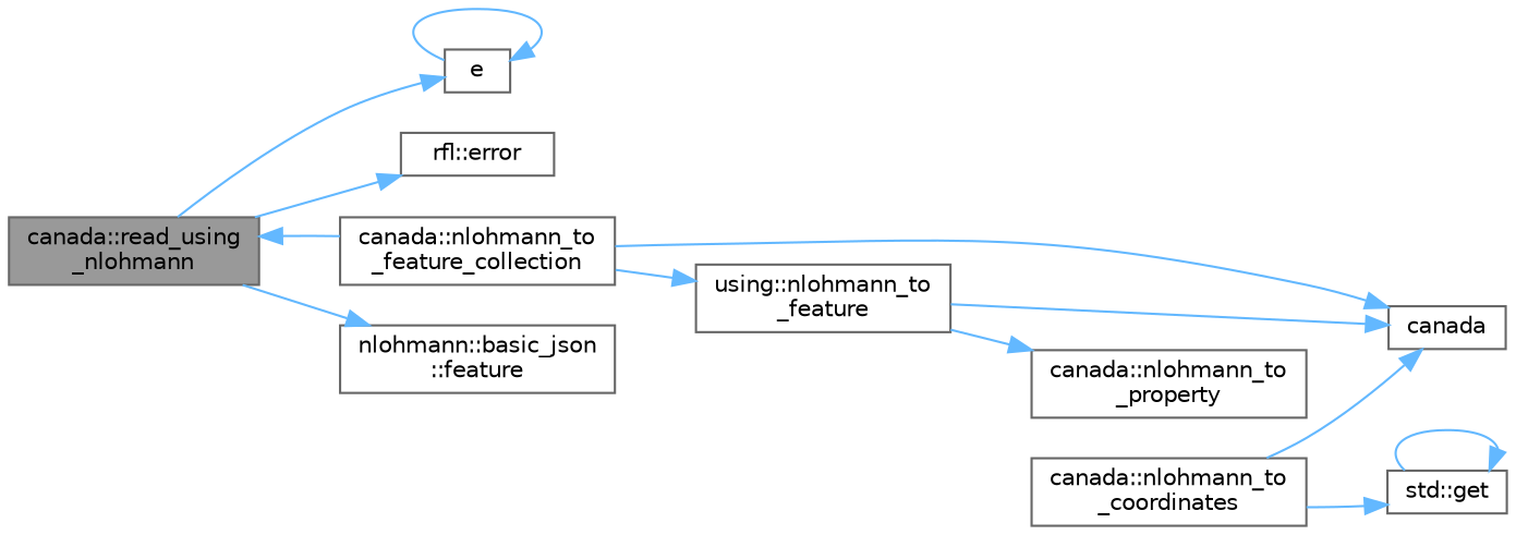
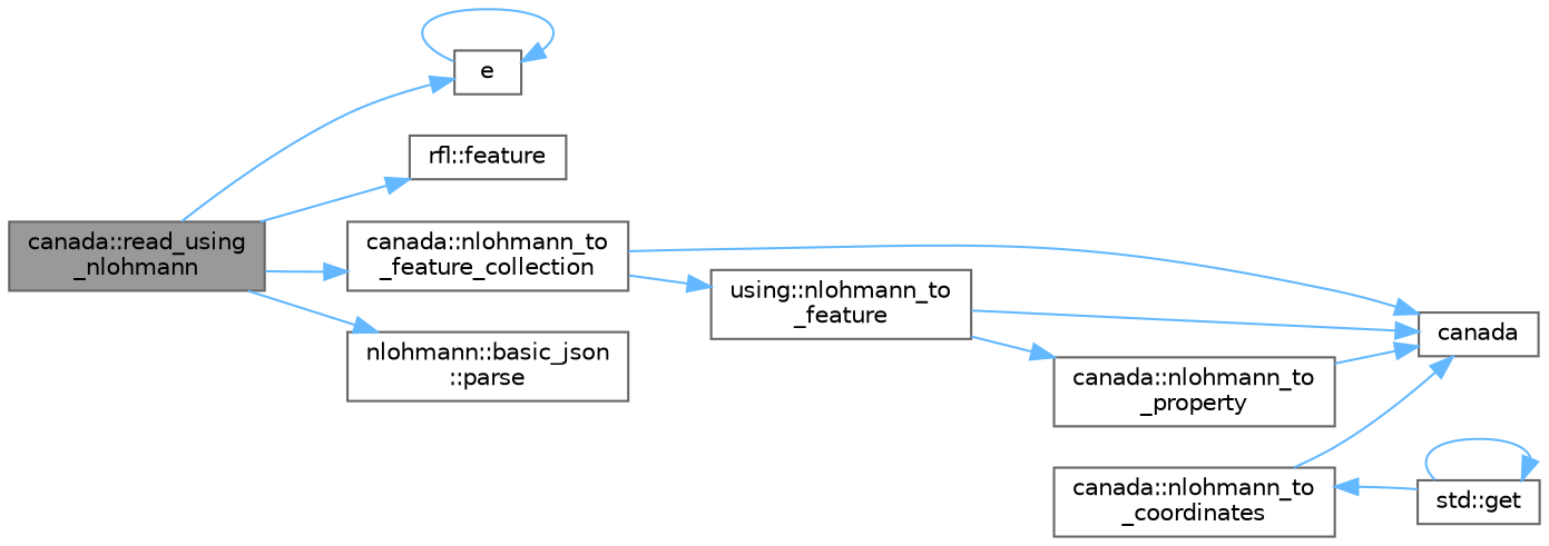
  digraph {
    rankdir=LR
    node [color=grey40 fillcolor=white fontname=Helvetica fontsize=10 shape=box style=filled]
    edge [color=steelblue1 fontname=Helvetica fontsize=10 labelfontname=Helvetica labelfontsize=10 style=solid]
    n1 [color=gray40 fillcolor=grey60 fontcolor=black height=0.2 label="canada::read_using\l_nlohmann" width=0.4]
    n2 [height=0.2 label=e width=0.4]
-   n3 [height=0.2 label="rfl::error" width=0.4]
+   n3 [height=0.2 label="rfl::feature" width=0.4]
    n4 [height=0.2 label="canada::nlohmann_to\l_feature_collection" width=0.4]
-   n5 [height=0.2 label="nlohmann::basic_json\l::feature" width=0.4]
+   n5 [height=0.2 label="nlohmann::basic_json\l::parse" width=0.4]
    n6 [height=0.2 label=canada width=0.4]
    n7 [height=0.2 label="using::nlohmann_to\l_feature" width=0.4]
    n8 [height=0.2 label="canada::nlohmann_to\l_property" width=0.4]
    n9 [height=0.2 label="canada::nlohmann_to\l_coordinates" width=0.4]
    n10 [height=0.2 label="std::get" width=0.4]
    n1 -> n2
    n1 -> n3
-   n4 -> n1
+   n1 -> n4
    n1 -> n5
    n2 -> n2
    n4 -> n6
    n4 -> n7
    n7 -> n6
    n7 -> n8
+   n8 -> n6
    n9 -> n6
-   n9 -> n10
+   n10 -> n9
    n10 -> n10
  }
